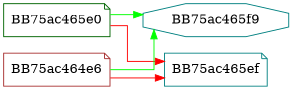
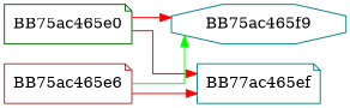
  digraph {
    rankdir=LR
    splines=ortho
    node [color=teal shape=note]
    edge [color=green]
    BB75ac465e0 [color=darkgreen]
    BB75ac465f9 [shape=octagon]
-   BB75ac465ef
-   BB75ac465e6 [color=brown label=BB75ac464e6]
-   BB75ac465e0 -> BB75ac465f9
+   BB75ac465ef [label=BB77ac465ef]
+   BB75ac465e6 [color=brown]
+   BB75ac465e0 -> BB75ac465f9 [color=red]
    BB75ac465e0 -> BB75ac465ef [color=red]
    BB75ac465e6 -> BB75ac465f9
    BB75ac465e6 -> BB75ac465ef [color=red]
  }
